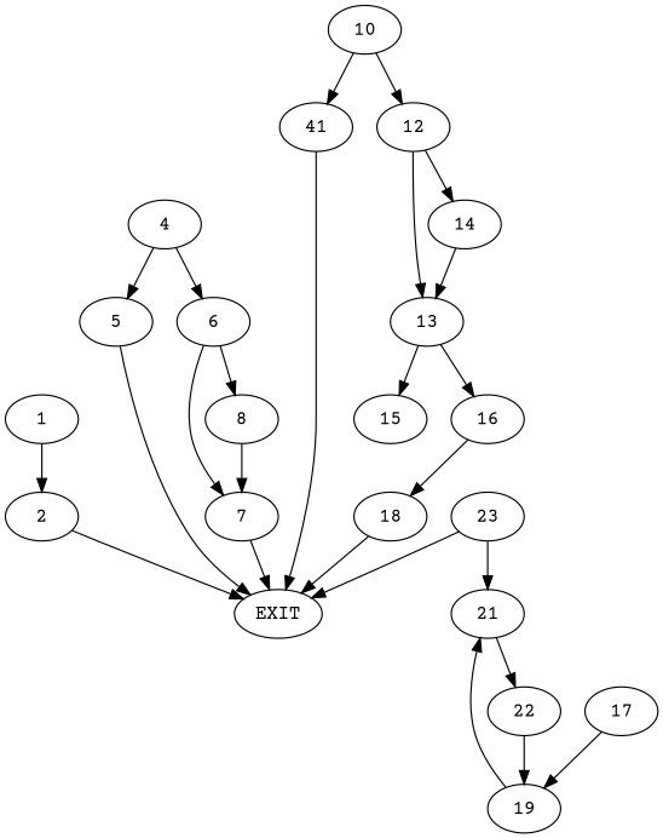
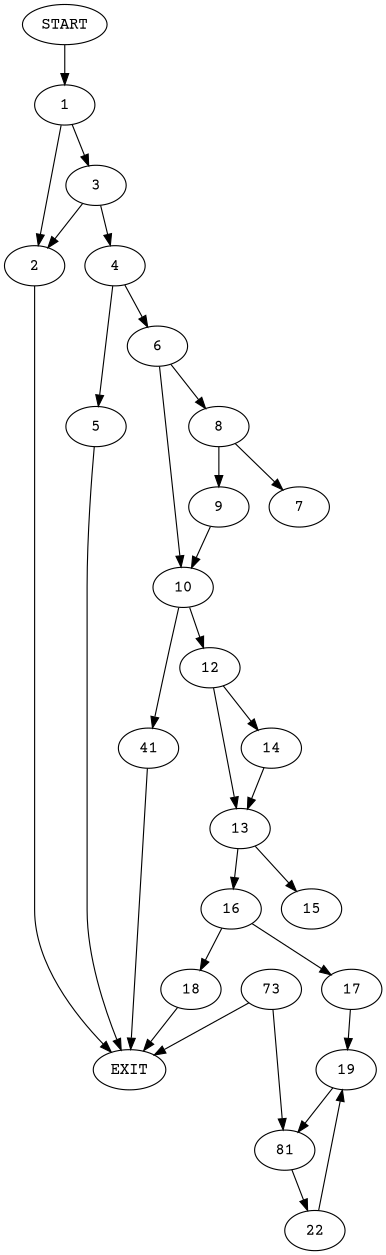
  digraph {
    fontname="Courier Prime"
    node [fontname="Courier Prime"]
    edge [fontname="Courier Prime"]
+   n1 [label=START]
    1
    2
+   3
    n5 [label=EXIT]
    4
    5
    6
    7
    8
+   9
    10
    n13 [label=41]
    12
    13
    14
    15
    16
    17
    18
    19
-   21
+   21 [label=81]
    22
-   23
+   23 [label=73]
+   n1 -> 1
    1 -> 2
+   1 -> 3
    2 -> n5
+   3 -> 2
+   3 -> 4
    4 -> 5
    4 -> 6
    5 -> n5
-   6 -> 7
+   6 -> 10
    6 -> 8
-   7 -> n5
    8 -> 7
+   8 -> 9
+   9 -> 10
    10 -> n13
    10 -> 12
    n13 -> n5
    12 -> 13
    12 -> 14
    13 -> 15
    13 -> 16
    14 -> 13
+   16 -> 17
    16 -> 18
    17 -> 19
    18 -> n5
    19 -> 21
    21 -> 22
    22 -> 19
    23 -> n5
    23 -> 21
  }
